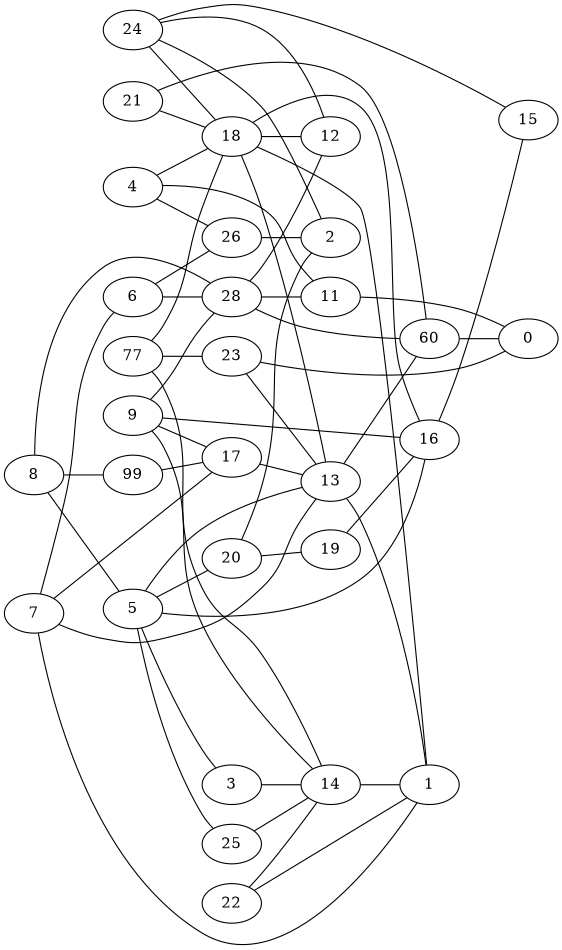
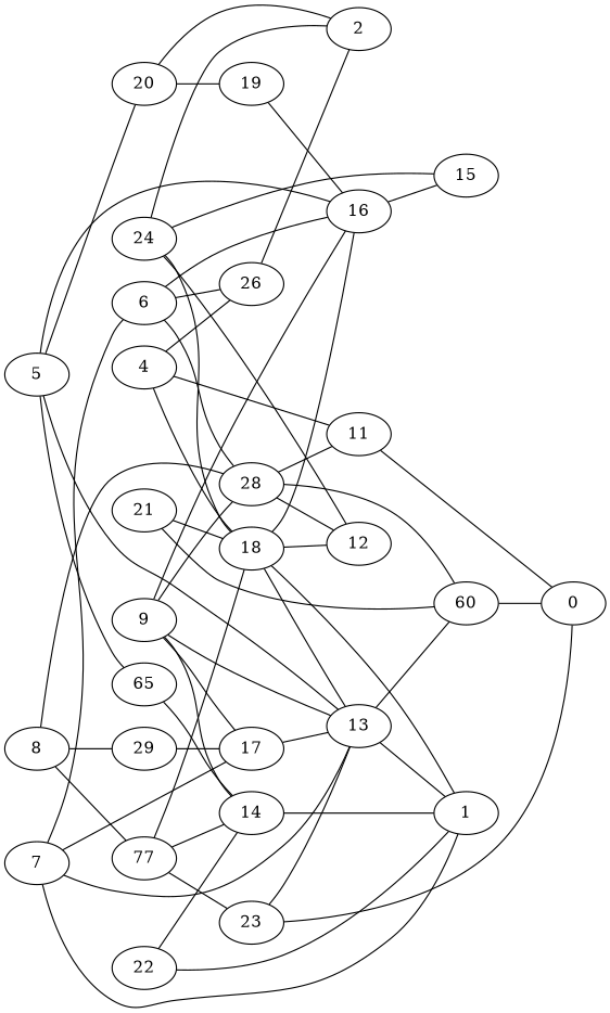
  digraph {
    rankdir=LR
    edge [color=black dir=none]
    28
    12
    11
    n4 [label=60]
    0
-   25
+   25 [label=65]
    14
    1
    8
    5
    17
-   29 [label=99]
+   29
    16
    13
    20
-   3
    15
    18
    22
    9
    24
    2
    4
    26
    n25 [label=77]
    23
    7
    6
    19
    21
    subgraph sub_1 {
      28
      12
      11
      n4
      0
      25
      14
      1
      8
      5
      17
      29
      16
      13
      20
-     3
      15
      18
      22
      9
      24
      2
      4
      26
      n25
      23
      7
      6
      19
      21
    }
    28 -> 12
    28 -> 11
    28 -> n4
    11 -> 0
    n4 -> 0
    25 -> 14
    14 -> 1
    8 -> 28
-   8 -> 5
+   8 -> n25
    8 -> 29
    5 -> 25
    5 -> 16
    5 -> 13
    5 -> 20
-   5 -> 3
    17 -> 13
    29 -> 17
    16 -> 15
    13 -> n4
    13 -> 1
    20 -> 2
    20 -> 19
-   3 -> 14
    18 -> 12
    18 -> 1
    18 -> 16
    18 -> 13
    22 -> 14
    22 -> 1
    9 -> 28
    9 -> 14
    9 -> 17
    9 -> 16
+   9 -> 13
    24 -> 12
    24 -> 15
    24 -> 18
    24 -> 2
    4 -> 11
    4 -> 18
    4 -> 26
    26 -> 2
    n25 -> 14
    n25 -> 18
    n25 -> 23
    23 -> 0
    23 -> 13
    7 -> 1
    7 -> 17
    7 -> 13
    7 -> 6
    6 -> 28
+   6 -> 16
    6 -> 26
    19 -> 16
    21 -> n4
    21 -> 18
  }
